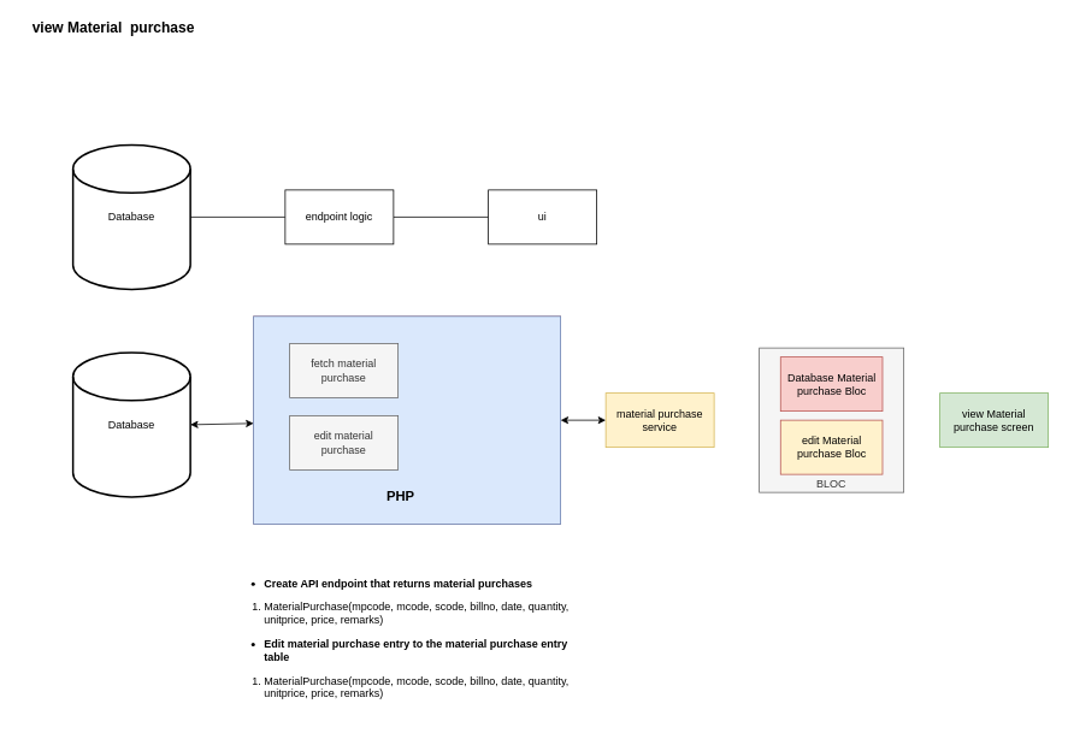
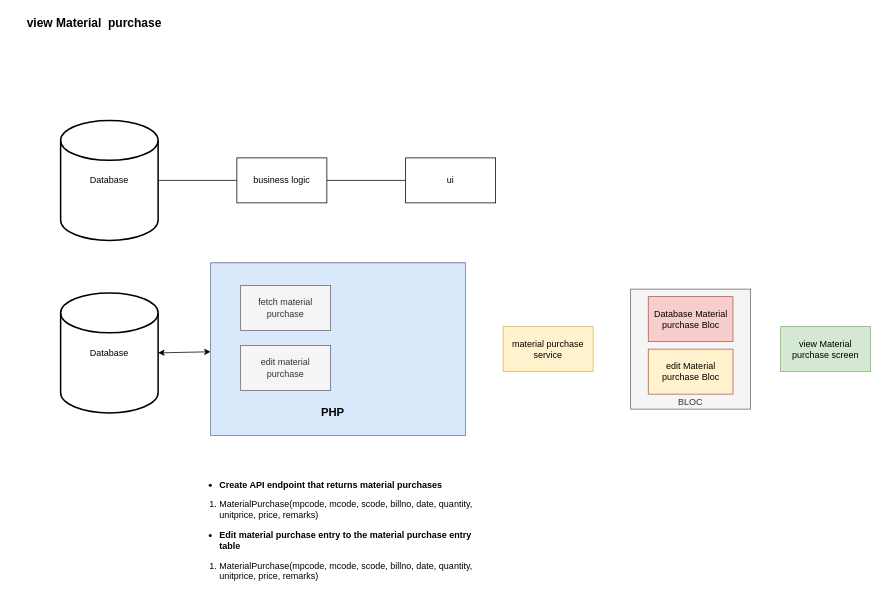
  <mxCell id="0" />
  <mxCell id="1" parent="0" />
  <mxCell id="2" value="view Material&amp;nbsp; purchase" style="text;html=1;strokeColor=none;fillColor=none;align=center;verticalAlign=middle;whiteSpace=wrap;rounded=0;strokeWidth=1;fontStyle=1;fontSize=16;" vertex="1" parent="1"><mxGeometry x="20" y="20" width="210" height="20" as="geometry" /></mxCell>
  <mxCell id="3" style="edgeStyle=none;rounded=0;orthogonalLoop=1;jettySize=auto;html=1;exitX=1;exitY=0.5;exitDx=0;exitDy=0;exitPerimeter=0;entryX=0;entryY=0.5;entryDx=0;entryDy=0;fontSize=12;endArrow=none;endFill=0;" edge="1" parent="1" source="4" target="6"><mxGeometry relative="1" as="geometry" /></mxCell>
  <mxCell id="4" value="Database" style="strokeWidth=2;html=1;shape=mxgraph.flowchart.database;whiteSpace=wrap;fontSize=12;" vertex="1" parent="1"><mxGeometry x="80" y="160" width="130" height="160" as="geometry" /></mxCell>
  <mxCell id="5" style="edgeStyle=none;rounded=0;orthogonalLoop=1;jettySize=auto;html=1;exitX=1;exitY=0.5;exitDx=0;exitDy=0;entryX=0;entryY=0.5;entryDx=0;entryDy=0;fontSize=12;endArrow=none;endFill=0;" edge="1" parent="1" source="6" target="7"><mxGeometry relative="1" as="geometry" /></mxCell>
- <mxCell id="6" value="endpoint logic" style="rounded=0;whiteSpace=wrap;html=1;strokeWidth=1;fontSize=12;" vertex="1" parent="1"><mxGeometry x="315" y="210" width="120" height="60" as="geometry" /></mxCell>
+ <mxCell id="6" value="business logic" style="rounded=0;whiteSpace=wrap;html=1;strokeWidth=1;fontSize=12;" vertex="1" parent="1"><mxGeometry x="315" y="210" width="120" height="60" as="geometry" /></mxCell>
  <mxCell id="7" value="ui" style="rounded=0;whiteSpace=wrap;html=1;strokeWidth=1;fontSize=12;" vertex="1" parent="1"><mxGeometry x="540" y="210" width="120" height="60" as="geometry" /></mxCell>
  <mxCell id="8" style="edgeStyle=none;rounded=0;orthogonalLoop=1;jettySize=auto;html=1;exitX=1;exitY=0.5;exitDx=0;exitDy=0;exitPerimeter=0;endArrow=classic;endFill=1;fontSize=12;startArrow=classic;startFill=1;" edge="1" parent="1" source="9" target="11"><mxGeometry relative="1" as="geometry" /></mxCell>
  <mxCell id="9" value="Database" style="strokeWidth=2;html=1;shape=mxgraph.flowchart.database;whiteSpace=wrap;fontSize=12;" vertex="1" parent="1"><mxGeometry x="80" y="390" width="130" height="160" as="geometry" /></mxCell>
  <mxCell id="10" value="" style="group;fillColor=#f8cecc;strokeColor=#b85450;" vertex="1" connectable="0" parent="1"><mxGeometry x="280" y="350" width="340" height="230" as="geometry" /></mxCell>
  <mxCell id="11" value="&lt;h1&gt;&lt;font style=&quot;font-size: 15px&quot;&gt;PHP&lt;/font&gt;&lt;/h1&gt;" style="rounded=0;whiteSpace=wrap;html=1;strokeWidth=1;fontSize=12;align=center;spacingRight=14;verticalAlign=bottom;fillColor=#dae8fc;strokeColor=#6c8ebf;" vertex="1" parent="10"><mxGeometry width="340" height="230" as="geometry" /></mxCell>
  <mxCell id="12" value="fetch material purchase" style="rounded=0;whiteSpace=wrap;html=1;strokeWidth=1;fontSize=12;fillColor=#f5f5f5;strokeColor=#666666;fontColor=#333333;" vertex="1" parent="10"><mxGeometry x="40" y="30" width="120" height="60" as="geometry" /></mxCell>
  <mxCell id="13" value="edit material purchase" style="rounded=0;whiteSpace=wrap;html=1;strokeWidth=1;fontSize=12;fillColor=#f5f5f5;strokeColor=#666666;fontColor=#333333;" vertex="1" parent="10"><mxGeometry x="40" y="110" width="120" height="60" as="geometry" /></mxCell>
  <mxCell id="14" value="material purchase service" style="rounded=0;whiteSpace=wrap;html=1;strokeWidth=1;fontSize=12;fillColor=#fff2cc;strokeColor=#d6b656;" vertex="1" parent="1"><mxGeometry x="670" y="435" width="120" height="60" as="geometry" /></mxCell>
  <mxCell id="15" value="view Material purchase screen" style="rounded=0;whiteSpace=wrap;html=1;strokeWidth=1;fontSize=12;fillColor=#d5e8d4;strokeColor=#82b366;" vertex="1" parent="1"><mxGeometry x="1040" y="435" width="120" height="60" as="geometry" /></mxCell>
- <mxCell id="16" style="edgeStyle=none;rounded=0;orthogonalLoop=1;jettySize=auto;html=1;exitX=1;exitY=0.5;exitDx=0;exitDy=0;entryX=0;entryY=0.5;entryDx=0;entryDy=0;startArrow=classic;startFill=1;endArrow=classic;endFill=1;fontSize=12;" edge="1" parent="1" source="11" target="14"><mxGeometry relative="1" as="geometry" /></mxCell>
  <mxCell id="17" value="&lt;ul&gt;&lt;li&gt;&lt;b&gt;Create API endpoint that returns material purchases&lt;/b&gt;&lt;/li&gt;&lt;/ul&gt;&lt;ol&gt;&lt;li&gt;&lt;span&gt;MaterialPurchase(mpcode, mcode, scode, billno, date, quantity, unitprice, price, remarks)&lt;/span&gt;&lt;/li&gt;&lt;/ol&gt;&lt;b&gt;&lt;ul&gt;&lt;li&gt;&lt;b&gt;Edit material purchase entry to the material purchase entry table&lt;/b&gt;&lt;/li&gt;&lt;/ul&gt;&lt;/b&gt;&lt;ol&gt;&lt;li&gt;MaterialPurchase(mpcode, mcode, scode, billno, date, quantity, unitprice, price, remarks)&lt;/li&gt;&lt;/ol&gt;" style="text;html=1;strokeColor=none;fillColor=none;align=left;verticalAlign=top;whiteSpace=wrap;rounded=0;fontSize=12;" vertex="1" parent="1"><mxGeometry x="250" y="620" width="400" height="170" as="geometry" /></mxCell>
  <mxCell id="18" value="" style="group" vertex="1" connectable="0" parent="1"><mxGeometry x="840" y="385" width="160" height="160" as="geometry" /></mxCell>
  <mxCell id="19" value="BLOC" style="rounded=0;whiteSpace=wrap;html=1;verticalAlign=bottom;fillColor=#f5f5f5;strokeColor=#666666;fontColor=#333333;" vertex="1" parent="18"><mxGeometry width="160" height="160" as="geometry" /></mxCell>
  <mxCell id="20" value="edit Material purchase Bloc" style="rounded=0;whiteSpace=wrap;html=1;strokeWidth=1;fontSize=12;fillColor=#fff2cc;strokeColor=#b85450;" vertex="1" parent="18"><mxGeometry x="23.534" y="80" width="112.941" height="60" as="geometry" /></mxCell>
  <mxCell id="21" value="Database Material purchase Bloc" style="rounded=0;whiteSpace=wrap;html=1;strokeWidth=1;fontSize=12;fillColor=#f8cecc;strokeColor=#b85450;" vertex="1" parent="18"><mxGeometry x="23.534" y="10" width="112.941" height="60" as="geometry" /></mxCell>
